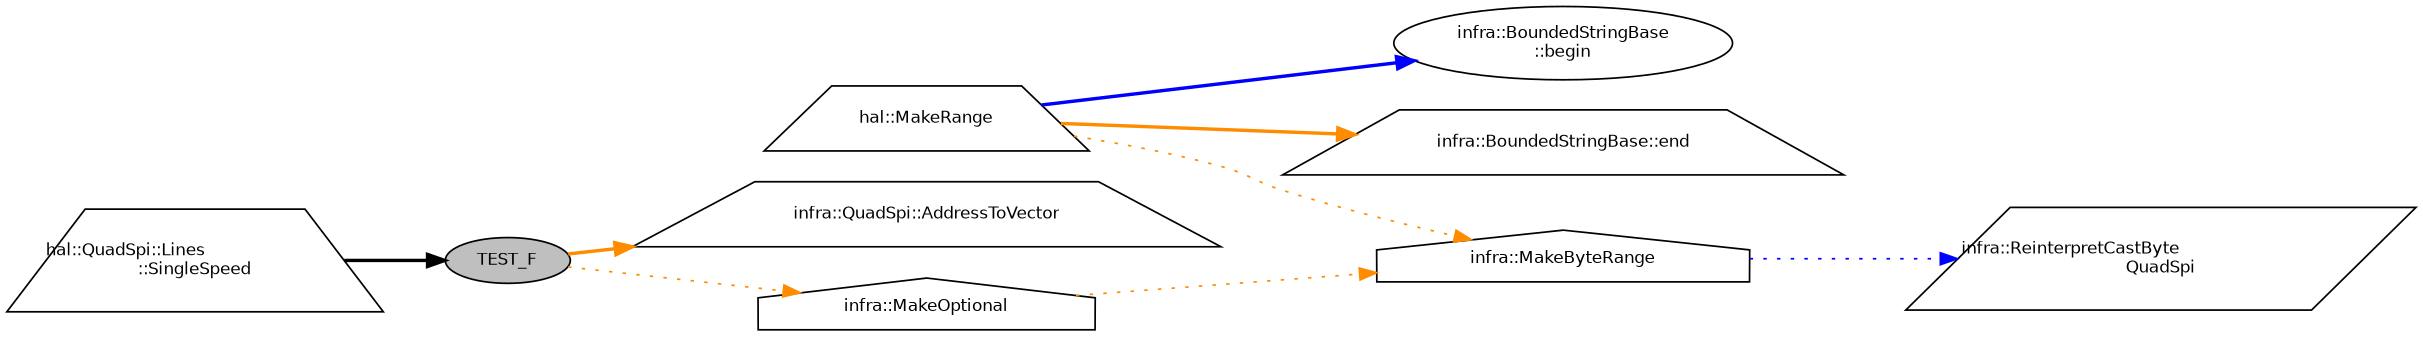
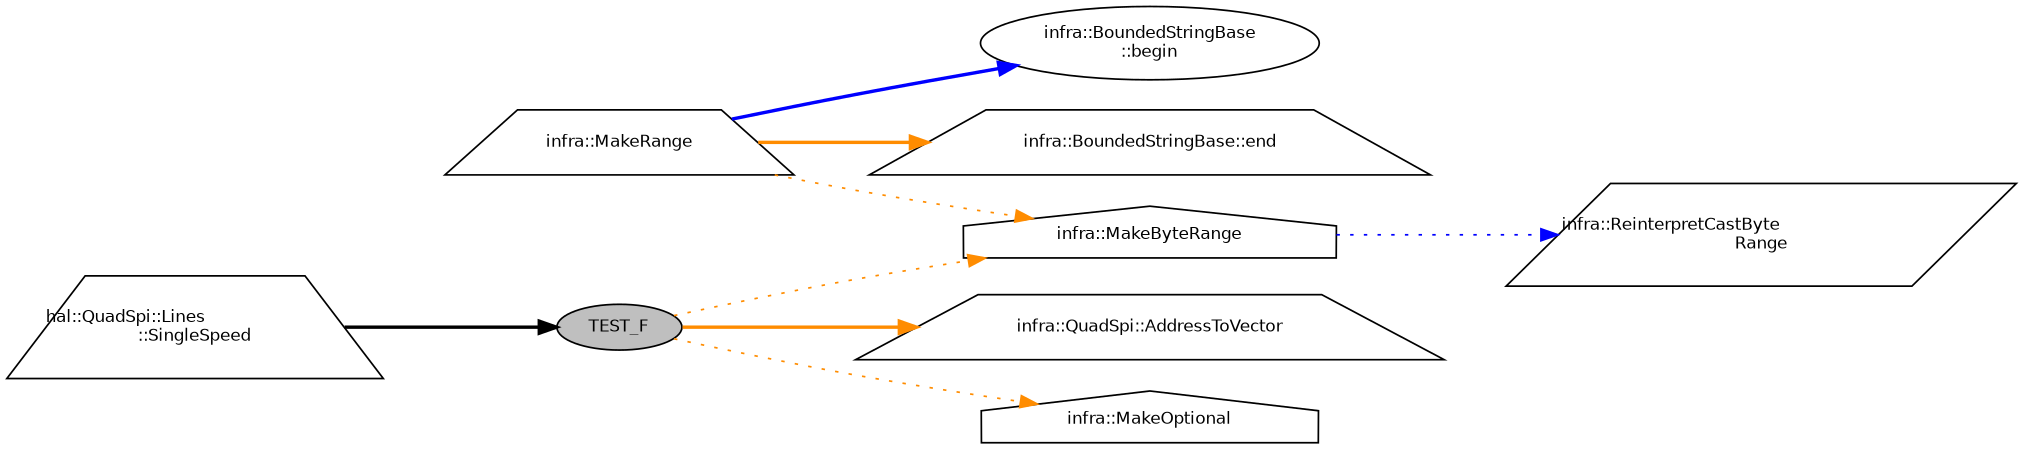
  digraph {
    rankdir=LR
    node [color=black fillcolor=white fontname=Helvetica fontsize=10 shape=trapezium style=filled]
    edge [color=darkorange fontname=Helvetica fontsize=10 labelfontname=Helvetica labelfontsize=10 style=bold]
    n1 [fillcolor=grey75 fontcolor=black height=0.2 label=TEST_F shape=ellipse width=0.4]
    n2 [height=0.2 label="infra::QuadSpi::AddressToVector" width=0.4]
    n3 [height=0.2 label="infra::MakeByteRange" shape=house width=0.4]
    n4 [height=0.2 label="infra::MakeOptional" shape=house width=0.4]
-   n5 [height=0.2 label="infra::ReinterpretCastByte\lQuadSpi" shape=parallelogram width=0.4]
+   n5 [height=0.2 label="infra::ReinterpretCastByte\lRange" shape=parallelogram width=0.4]
    n6 [height=0.2 label="hal::QuadSpi::Lines\l::SingleSpeed" width=0.4]
-   n7 [height=0.2 label="hal::MakeRange" width=0.4]
+   n7 [height=0.2 label="infra::MakeRange" width=0.4]
    n8 [height=0.2 label="infra::BoundedStringBase\l::begin" shape=ellipse width=0.4]
    n9 [height=0.2 label="infra::BoundedStringBase::end" width=0.4]
    n1 -> n2
-   n4 -> n3 [style=dotted]
+   n1 -> n3 [style=dotted]
    n1 -> n4 [style=dotted]
    n3 -> n5 [color=blue style=dotted]
    n6 -> n1 [color=black]
    n7 -> n3 [style=dotted]
    n7 -> n8 [color=blue]
    n7 -> n9
  }
